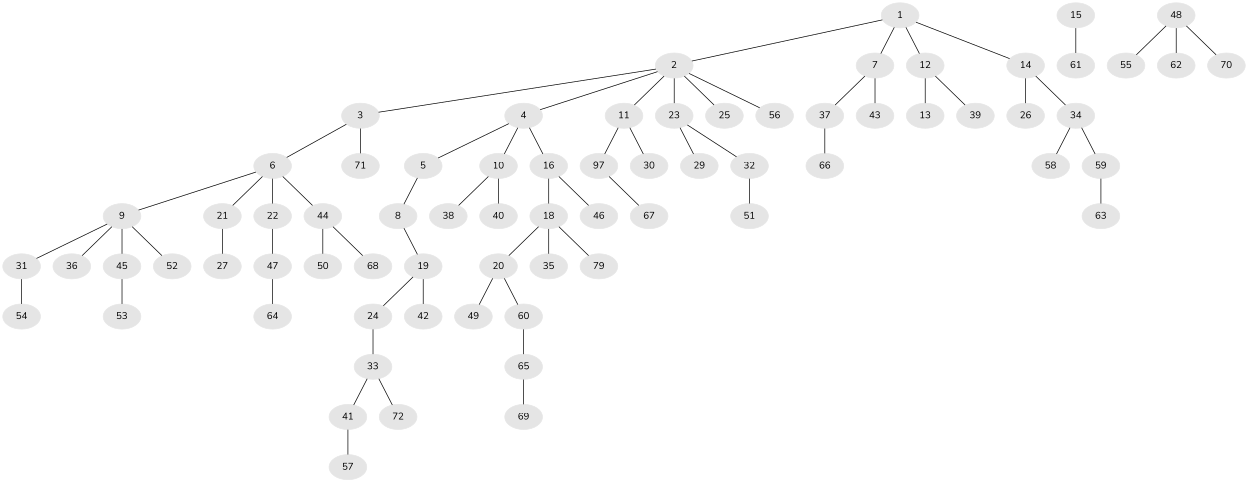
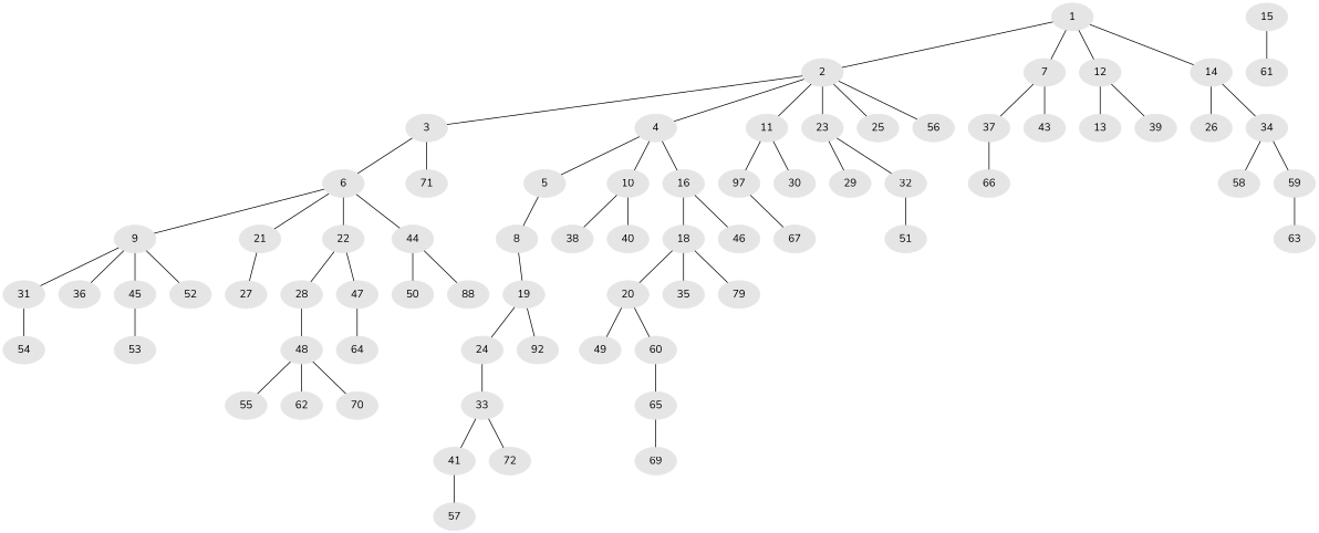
  graph {
    fontname=Nunito
    node [color=gray90 fontname=Nunito style=filled]
    edge [fontname=Nunito]
    1
    2
    7
    12
    14
    3
    4
    11
    23
    25
    56
    37
    43
    13
    39
    26
    34
    6
    71
    5
    10
    16
    n23 [label=97]
    30
    29
    32
    9
    21
    22
    44
    8
    38
    40
    18
    46
    19
    31
    36
    45
    52
    27
+   28
    47
    50
-   68
+   68 [label=88]
    66
    24
-   42
+   42 [label=92]
    54
    53
    67
    15
    61
    58
    59
    20
    35
    n58 [label=79]
    49
    60
    33
    65
    48
    64
    51
    41
    72
    55
    62
    70
    57
    63
    69
    1 -- 2
    1 -- 7
    1 -- 12
    1 -- 14
    2 -- 3
    2 -- 4
    2 -- 11
    2 -- 23
    2 -- 25
    2 -- 56
    7 -- 37
    7 -- 43
    12 -- 13
    12 -- 39
    14 -- 26
    14 -- 34
    3 -- 6
    3 -- 71
    4 -- 5
    4 -- 10
    4 -- 16
    11 -- n23
    11 -- 30
    23 -- 29
    23 -- 32
    37 -- 66
    34 -- 58
    34 -- 59
    6 -- 9
    6 -- 21
    6 -- 22
    6 -- 44
    5 -- 8
    10 -- 38
    10 -- 40
    16 -- 18
    16 -- 46
    n23 -- 67
    32 -- 51
    9 -- 31
    9 -- 36
    9 -- 45
    9 -- 52
    21 -- 27
+   22 -- 28
    22 -- 47
    44 -- 50
    44 -- 68
    8 -- 19
    18 -- 20
    18 -- 35
    18 -- n58
    19 -- 24
    19 -- 42
    31 -- 54
    45 -- 53
+   28 -- 48
    47 -- 64
    24 -- 33
    15 -- 61
    59 -- 63
    20 -- 49
    20 -- 60
    60 -- 65
    33 -- 41
    33 -- 72
    65 -- 69
    48 -- 55
    48 -- 62
    48 -- 70
    41 -- 57
  }
